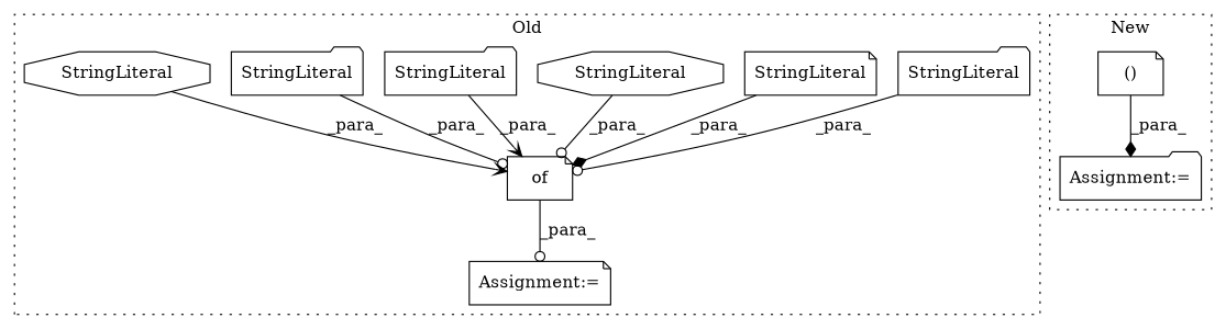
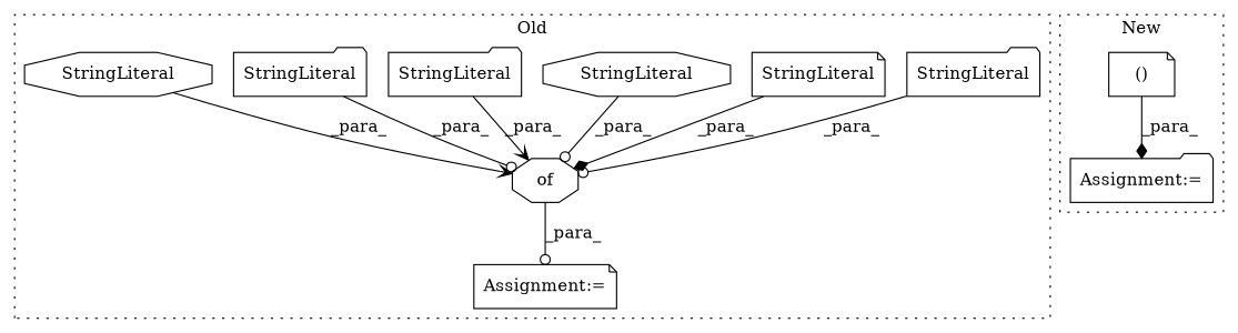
  digraph {
    node [a=45 l=5 shape=folder]
    edge [arrowhead=odot]
-   n1 [a=32 l="3,1" label=of s="10569,10699" shape=note]
+   n1 [a=32 l="3,1" label=of s="10569,10699" shape=octagon]
    n2 [a=7 l=1 label="Assignment:=" s=10564 shape=note]
    n3 [label=StringLiteral s=10572]
    n4 [l=11 label=StringLiteral s=10650 shape=note]
    n5 [label=StringLiteral s=10633 shape=octagon]
    n6 [label=StringLiteral s=10586]
    n7 [l=7 label=StringLiteral s=10679]
    n8 [l=13 label=StringLiteral s=10600 shape=octagon]
    n9 [a=106 l=159 label="()" s=11709 shape=note]
    n10 [a=7 l=6 label="Assignment:=" s=11703]
    subgraph cluster_1 {
      label=Old
      style=dotted
      n1
      n2
      n3
      n4
      n5
      n6
      n7
      n8
    }
    subgraph cluster_2 {
      label=New
      style=dotted
      n9
      n10
    }
    n1 -> n2 [label=_para_]
    n3 -> n1 [label=_para_]
    n4 -> n1 [label=_para_ arrowhead=diamond]
    n5 -> n1 [label=_para_]
    n6 -> n1 [label=_para_ arrowhead=vee]
    n7 -> n1 [label=_para_]
    n8 -> n1 [label=_para_ arrowhead=vee]
    n9 -> n10 [label=_para_ arrowhead=diamond]
  }
